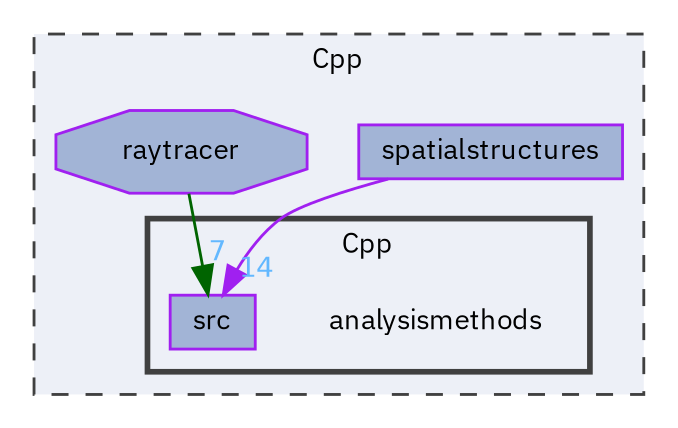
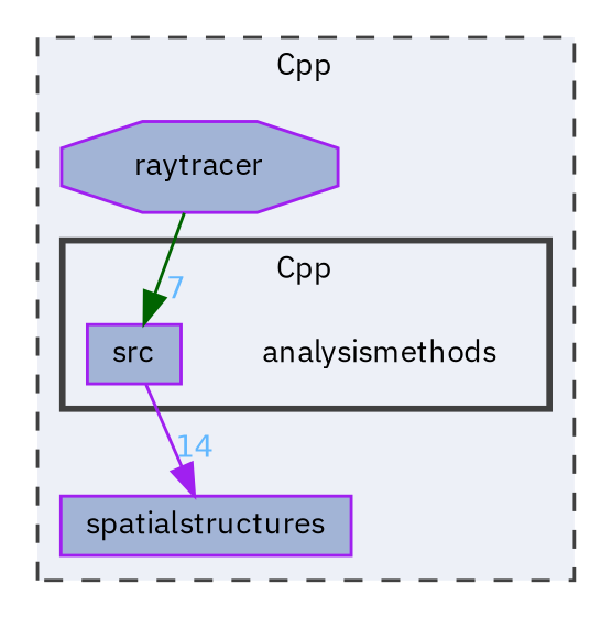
  digraph {
    compound=true
    fontname="IBM Plex Sans"
    node [color=purple fontname="IBM Plex Sans" fontsize=10 shape=box fillcolor="#a2b4d6" style=filled]
    edge [fontcolor=steelblue1 fontname="IBM Plex Sans" fontsize=10 labeldistance=1.5 labelfontname=Helvetica labelfontsize=10]
    n1 [color=red height=0.2 label=analysismethods shape=plaintext width=0.4 fillcolor="" style=""]
    n2 [height=0.2 label=src width=0.4]
    n3 [height=0.2 label=spatialstructures width=0.4]
    n4 [height=0.2 label=raytracer shape=octagon width=0.4]
    subgraph cluster_1 {
      bgcolor="#edf0f7"
      fontsize=10
      label=Cpp
      pencolor=grey25
      style="filled,dashed"
      n3
      n4
      subgraph cluster_2 {
        bgcolor="#edf0f7"
        fontsize=10
        label=Cpp
        pencolor=grey25
        style="filled,bold"
        n1
        n2
      }
    }
-   n3 -> n2 [color=purple headlabel=14]
+   n2 -> n3 [color=purple headlabel=14]
    n4 -> n2 [color=darkgreen headlabel=7]
  }
